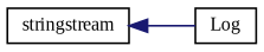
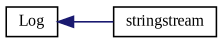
  digraph {
    rankdir=LR
    fontname="Liberation Serif"
    node [color=black fontname="Liberation Serif" fontsize=10 shape=record]
    n1 [height=0.2 label=stringstream width=0.4]
    n2 [height=0.2 label=Log width=0.4]
-   n1 -> n2 [color=midnightblue dir=back fontname="Liberation Serif" fontsize=10 labelfontname=Helvetica labelfontsize=10 style=solid]
+   n2 -> n1 [color=midnightblue dir=back fontname="Liberation Serif" fontsize=10 labelfontname=Helvetica labelfontsize=10 style=solid]
  }
